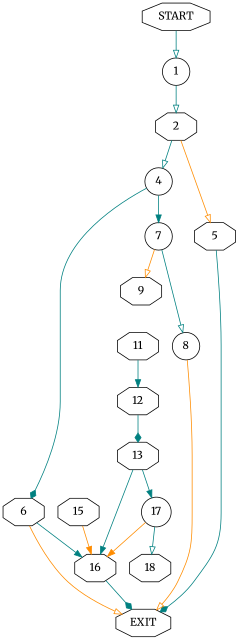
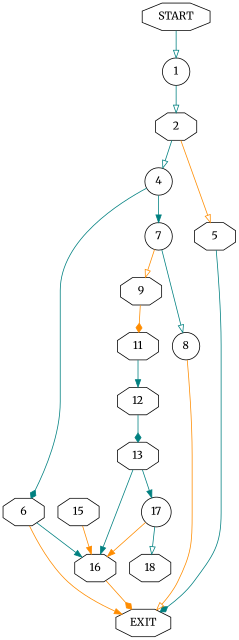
  digraph {
    fontname=Merriweather
    node [fontname=Merriweather shape=octagon]
    edge [arrowhead=onormal color=teal fontname=Merriweather]
    n1 [label=START]
    1 [shape=circle]
    2
    n4 [label=EXIT]
    4 [shape=circle]
    5
    6
    7 [shape=circle]
    16
    8 [shape=circle]
    9
    11
    12
    13
    17 [shape=circle]
    18
    15
    n1 -> 1
    1 -> 2
    2 -> 4
    2 -> 5 [color=darkorange]
    4 -> 6 [arrowhead=diamond]
    4 -> 7 [arrowhead=normal]
    5 -> n4 [arrowhead=diamond]
-   6 -> n4 [color=darkorange]
+   6 -> n4 [arrowhead=normal color=darkorange]
    6 -> 16 [arrowhead=normal]
    7 -> 8
    7 -> 9 [color=darkorange]
-   16 -> n4 [arrowhead=diamond]
+   16 -> n4 [arrowhead=diamond color=darkorange]
    8 -> n4 [color=darkorange]
+   9 -> 11 [arrowhead=diamond color=darkorange]
    11 -> 12 [arrowhead=normal]
    12 -> 13 [arrowhead=diamond]
    13 -> 16 [arrowhead=normal]
    13 -> 17 [arrowhead=normal]
    17 -> 16 [arrowhead=normal color=darkorange]
    17 -> 18
    15 -> 16 [arrowhead=normal color=darkorange]
  }
